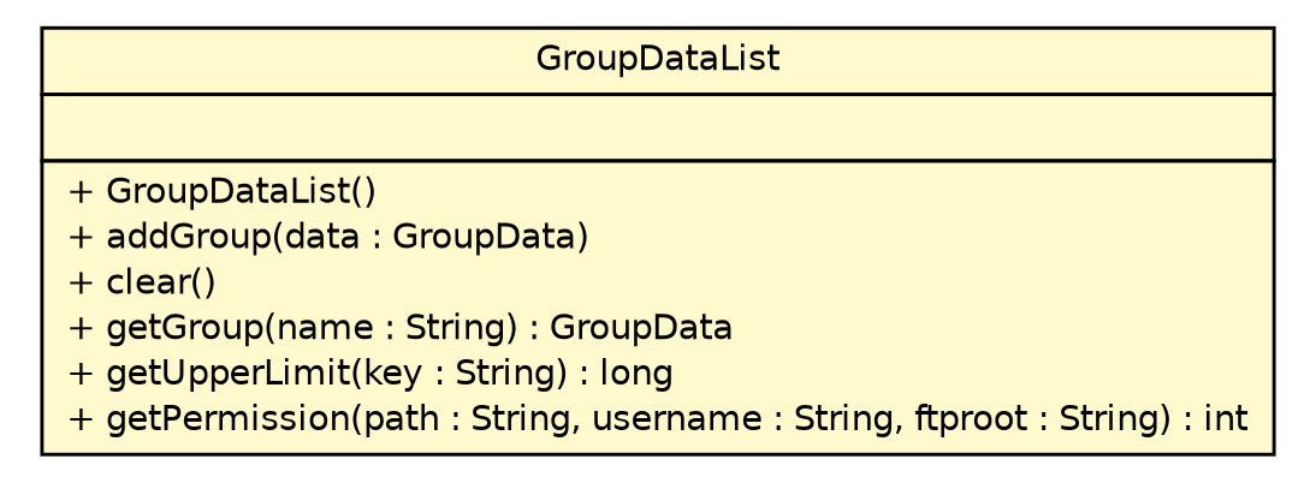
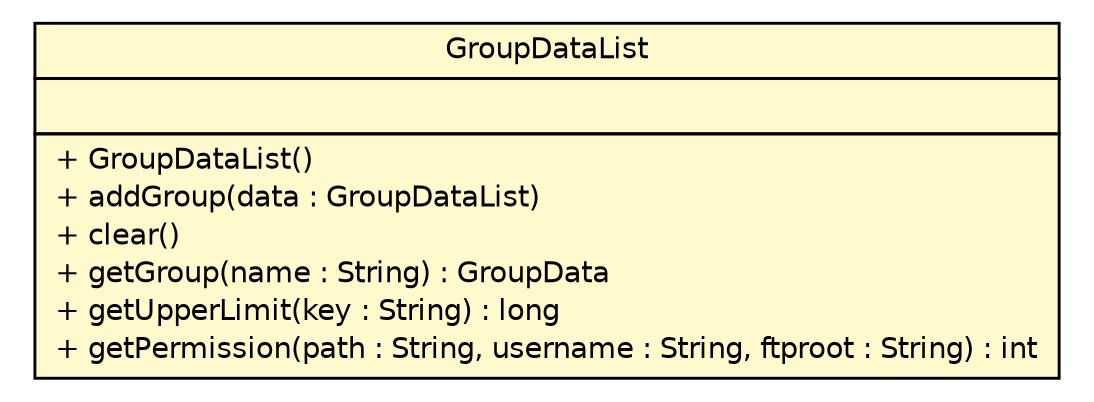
  digraph {
    nodesep=0.25
    ranksep=0.5
-   n1 [fontcolor=black fontname=Helvetica fontsize=10.0 label=<<table title="com.apporiented.hermesftp.usermanager.model.GroupDataList" border="0" cellborder="1" cellspacing="0" cellpadding="2" port="p" bgcolor="lemonChiffon" href="./GroupDataList.html"> 		<tr><td><table border="0" cellspacing="0" cellpadding="1"> <tr><td align="center" balign="center"> GroupDataList </td></tr> 		</table></td></tr> 		<tr><td><table border="0" cellspacing="0" cellpadding="1"> <tr><td align="left" balign="left">  </td></tr> 		</table></td></tr> 		<tr><td><table border="0" cellspacing="0" cellpadding="1"> <tr><td align="left" balign="left"> + GroupDataList() </td></tr> <tr><td align="left" balign="left"> + addGroup(data : GroupData) </td></tr> <tr><td align="left" balign="left"> + clear() </td></tr> <tr><td align="left" balign="left"> + getGroup(name : String) : GroupData </td></tr> <tr><td align="left" balign="left"> + getUpperLimit(key : String) : long </td></tr> <tr><td align="left" balign="left"> + getPermission(path : String, username : String, ftproot : String) : int </td></tr> 		</table></td></tr> 		</table>> shape=plaintext]
+   n1 [fontcolor=black fontname=Helvetica fontsize=10.0 label=<<table title="com.apporiented.hermesftp.usermanager.model.GroupDataList" border="0" cellborder="1" cellspacing="0" cellpadding="2" port="p" bgcolor="lemonChiffon" href="./GroupDataList.html"> 		<tr><td><table border="0" cellspacing="0" cellpadding="1"> <tr><td align="center" balign="center"> GroupDataList </td></tr> 		</table></td></tr> 		<tr><td><table border="0" cellspacing="0" cellpadding="1"> <tr><td align="left" balign="left">  </td></tr> 		</table></td></tr> 		<tr><td><table border="0" cellspacing="0" cellpadding="1"> <tr><td align="left" balign="left"> + GroupDataList() </td></tr> <tr><td align="left" balign="left"> + addGroup(data : GroupDataList) </td></tr> <tr><td align="left" balign="left"> + clear() </td></tr> <tr><td align="left" balign="left"> + getGroup(name : String) : GroupData </td></tr> <tr><td align="left" balign="left"> + getUpperLimit(key : String) : long </td></tr> <tr><td align="left" balign="left"> + getPermission(path : String, username : String, ftproot : String) : int </td></tr> 		</table></td></tr> 		</table>> shape=plaintext]
  }
